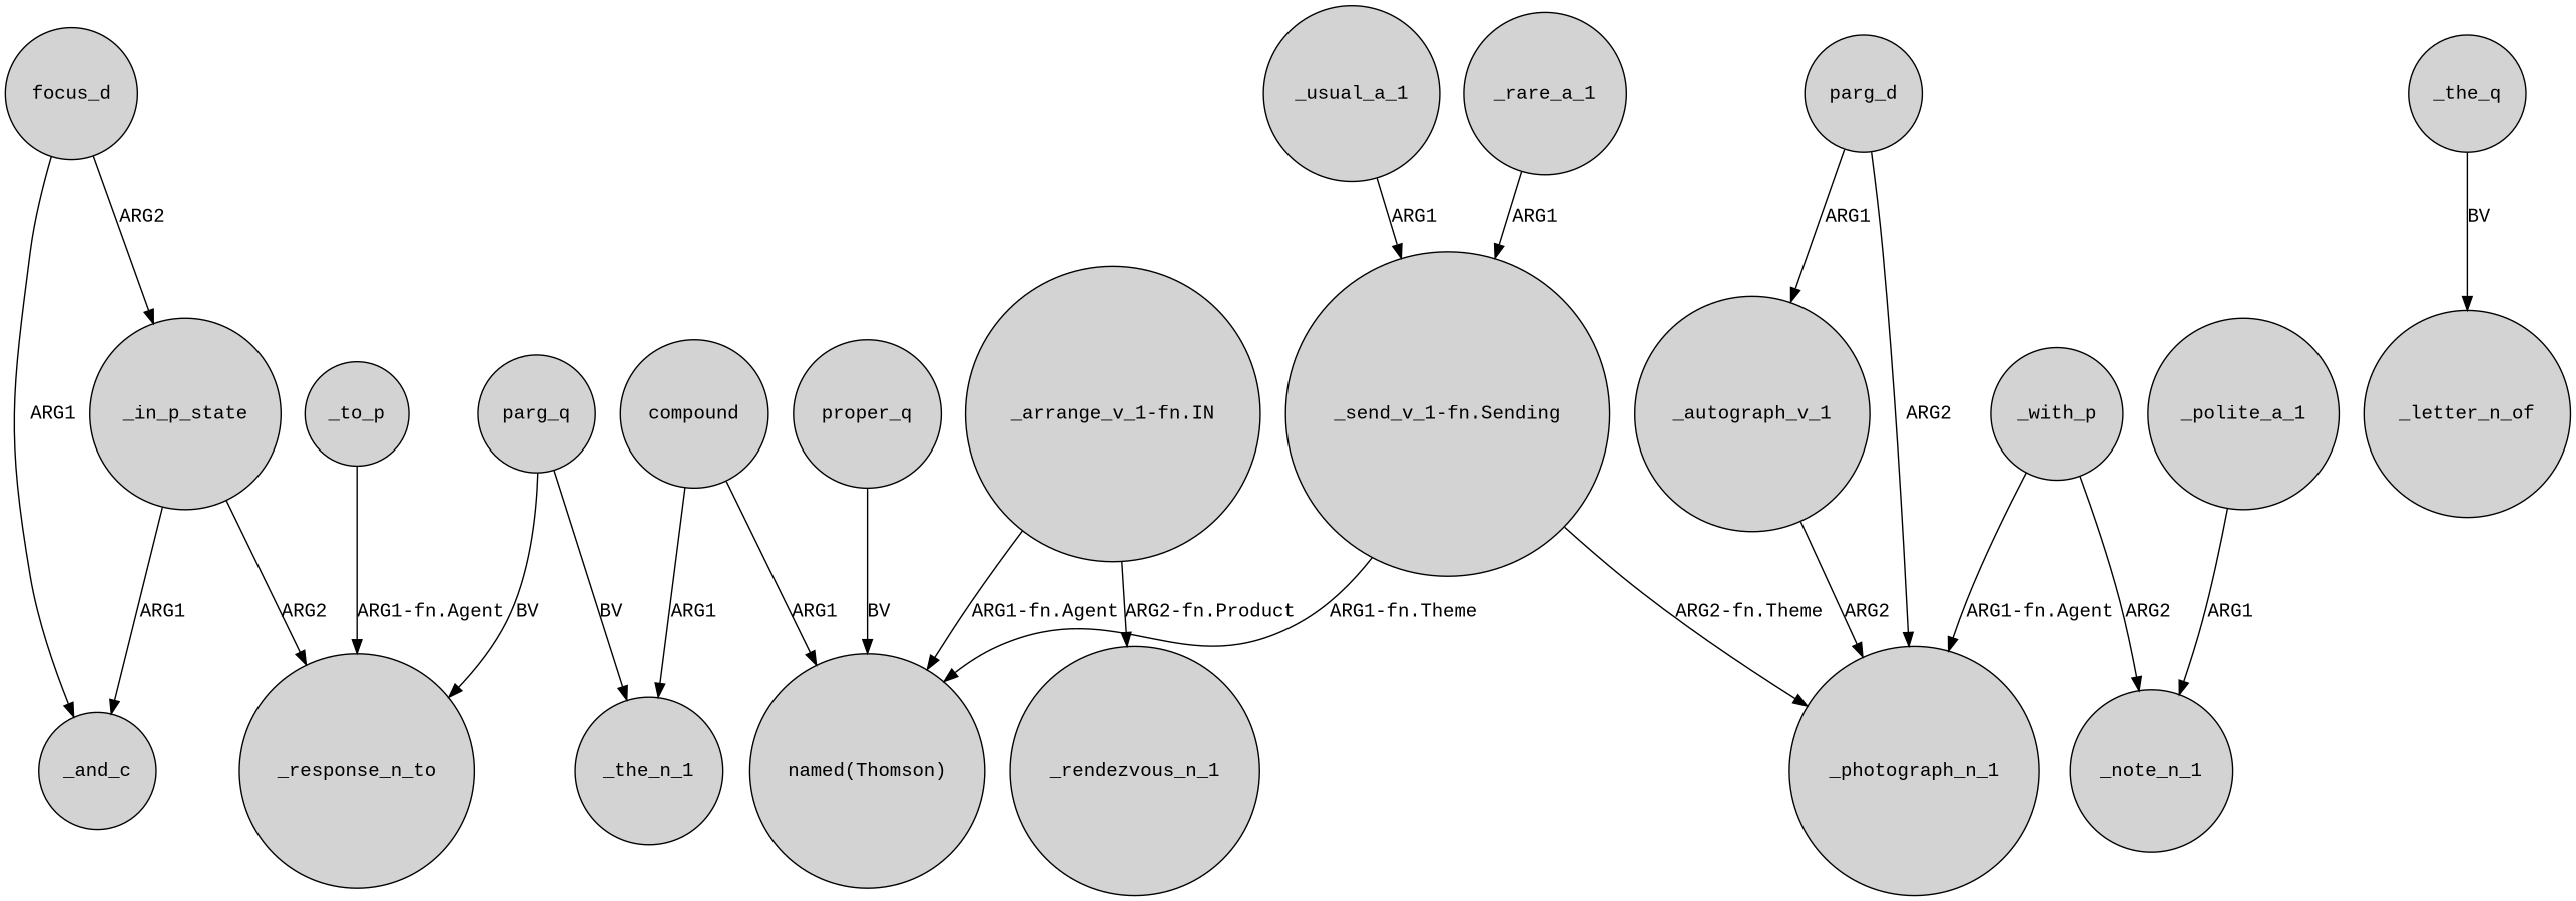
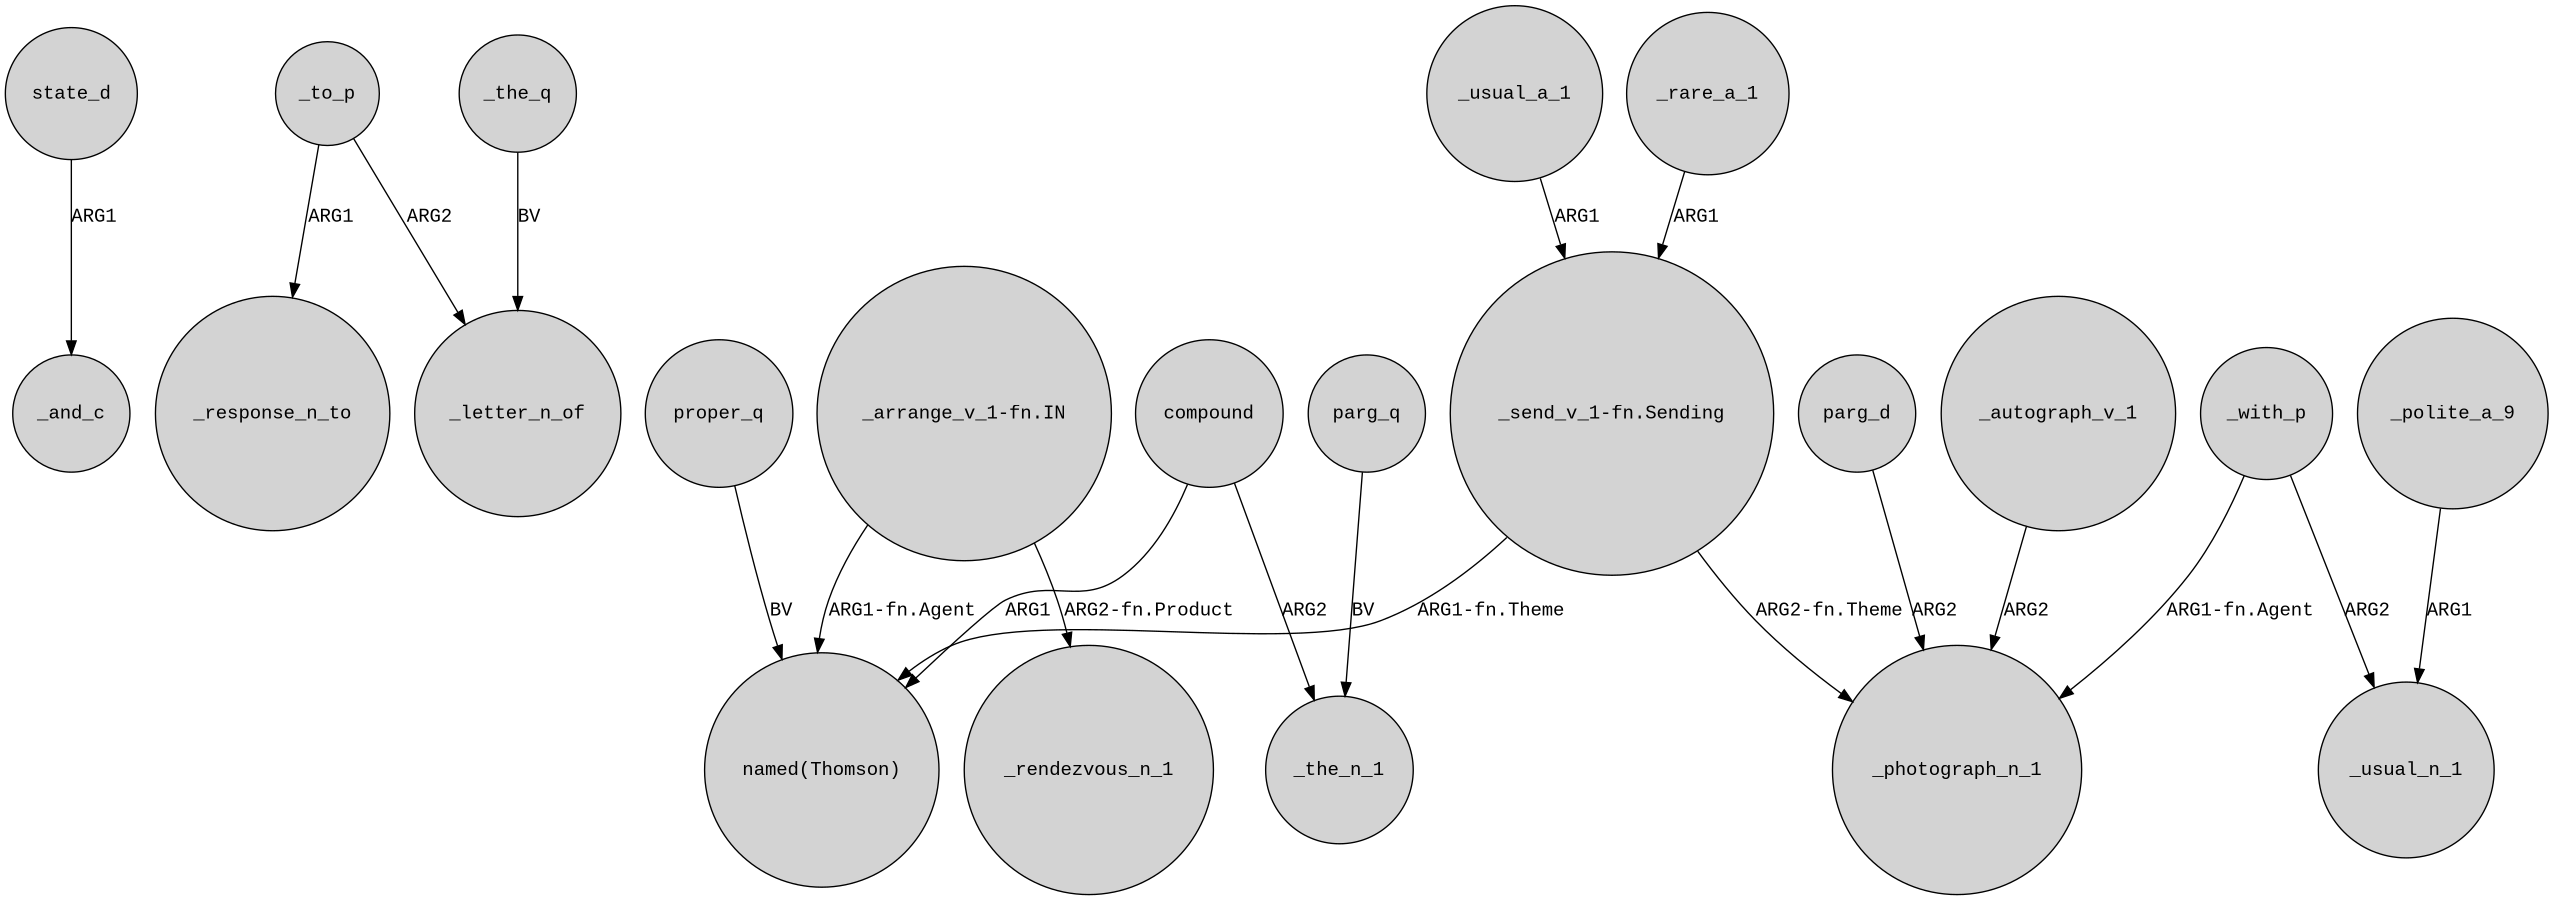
  digraph {
    fontname="Liberation Mono"
    node [fontname="Liberation Mono" shape=circle style=filled]
    edge [fontname="Liberation Mono"]
-   _in_p_state
    _and_c
    _response_n_to
    _to_p
    _letter_n_of
    proper_q
    "named(Thomson)"
-   _polite_a_1
-   _note_n_1
+   _polite_a_1 [label=_polite_a_9]
+   _note_n_1 [label=_usual_n_1]
    parg_d
    _photograph_n_1
    _autograph_v_1
    compound
    n14 [label=_the_n_1]
-   focus_d
+   focus_d [label=state_d]
    n16 [label=parg_q]
    "_send_v_1-fn.Sending"
    "_arrange_v_1-fn.IN"
    _rendezvous_n_1
    _usual_a_1
    _rare_a_1
    _the_q
    _with_p
-   _in_p_state -> _and_c [label=ARG1]
-   _in_p_state -> _response_n_to [label=ARG2]
-   _to_p -> _response_n_to [label="ARG1-fn.Agent"]
+   _to_p -> _response_n_to [label=ARG1]
+   _to_p -> _letter_n_of [label=ARG2]
    proper_q -> "named(Thomson)" [label=BV]
    _polite_a_1 -> _note_n_1 [label=ARG1]
    parg_d -> _photograph_n_1 [label=ARG2]
-   parg_d -> _autograph_v_1 [label=ARG1]
    _autograph_v_1 -> _photograph_n_1 [label=ARG2]
    compound -> "named(Thomson)" [label=ARG1]
-   compound -> n14 [label=ARG1]
-   focus_d -> _in_p_state [label=ARG2]
+   compound -> n14 [label=ARG2]
    focus_d -> _and_c [label=ARG1]
-   n16 -> _response_n_to [label=BV]
    n16 -> n14 [label=BV]
    "_send_v_1-fn.Sending" -> "named(Thomson)" [label="ARG1-fn.Theme"]
    "_send_v_1-fn.Sending" -> _photograph_n_1 [label="ARG2-fn.Theme"]
    "_arrange_v_1-fn.IN" -> "named(Thomson)" [label="ARG1-fn.Agent"]
    "_arrange_v_1-fn.IN" -> _rendezvous_n_1 [label="ARG2-fn.Product"]
    _usual_a_1 -> "_send_v_1-fn.Sending" [label=ARG1]
    _rare_a_1 -> "_send_v_1-fn.Sending" [label=ARG1]
    _the_q -> _letter_n_of [label=BV]
    _with_p -> _note_n_1 [label=ARG2]
    _with_p -> _photograph_n_1 [label="ARG1-fn.Agent"]
  }
